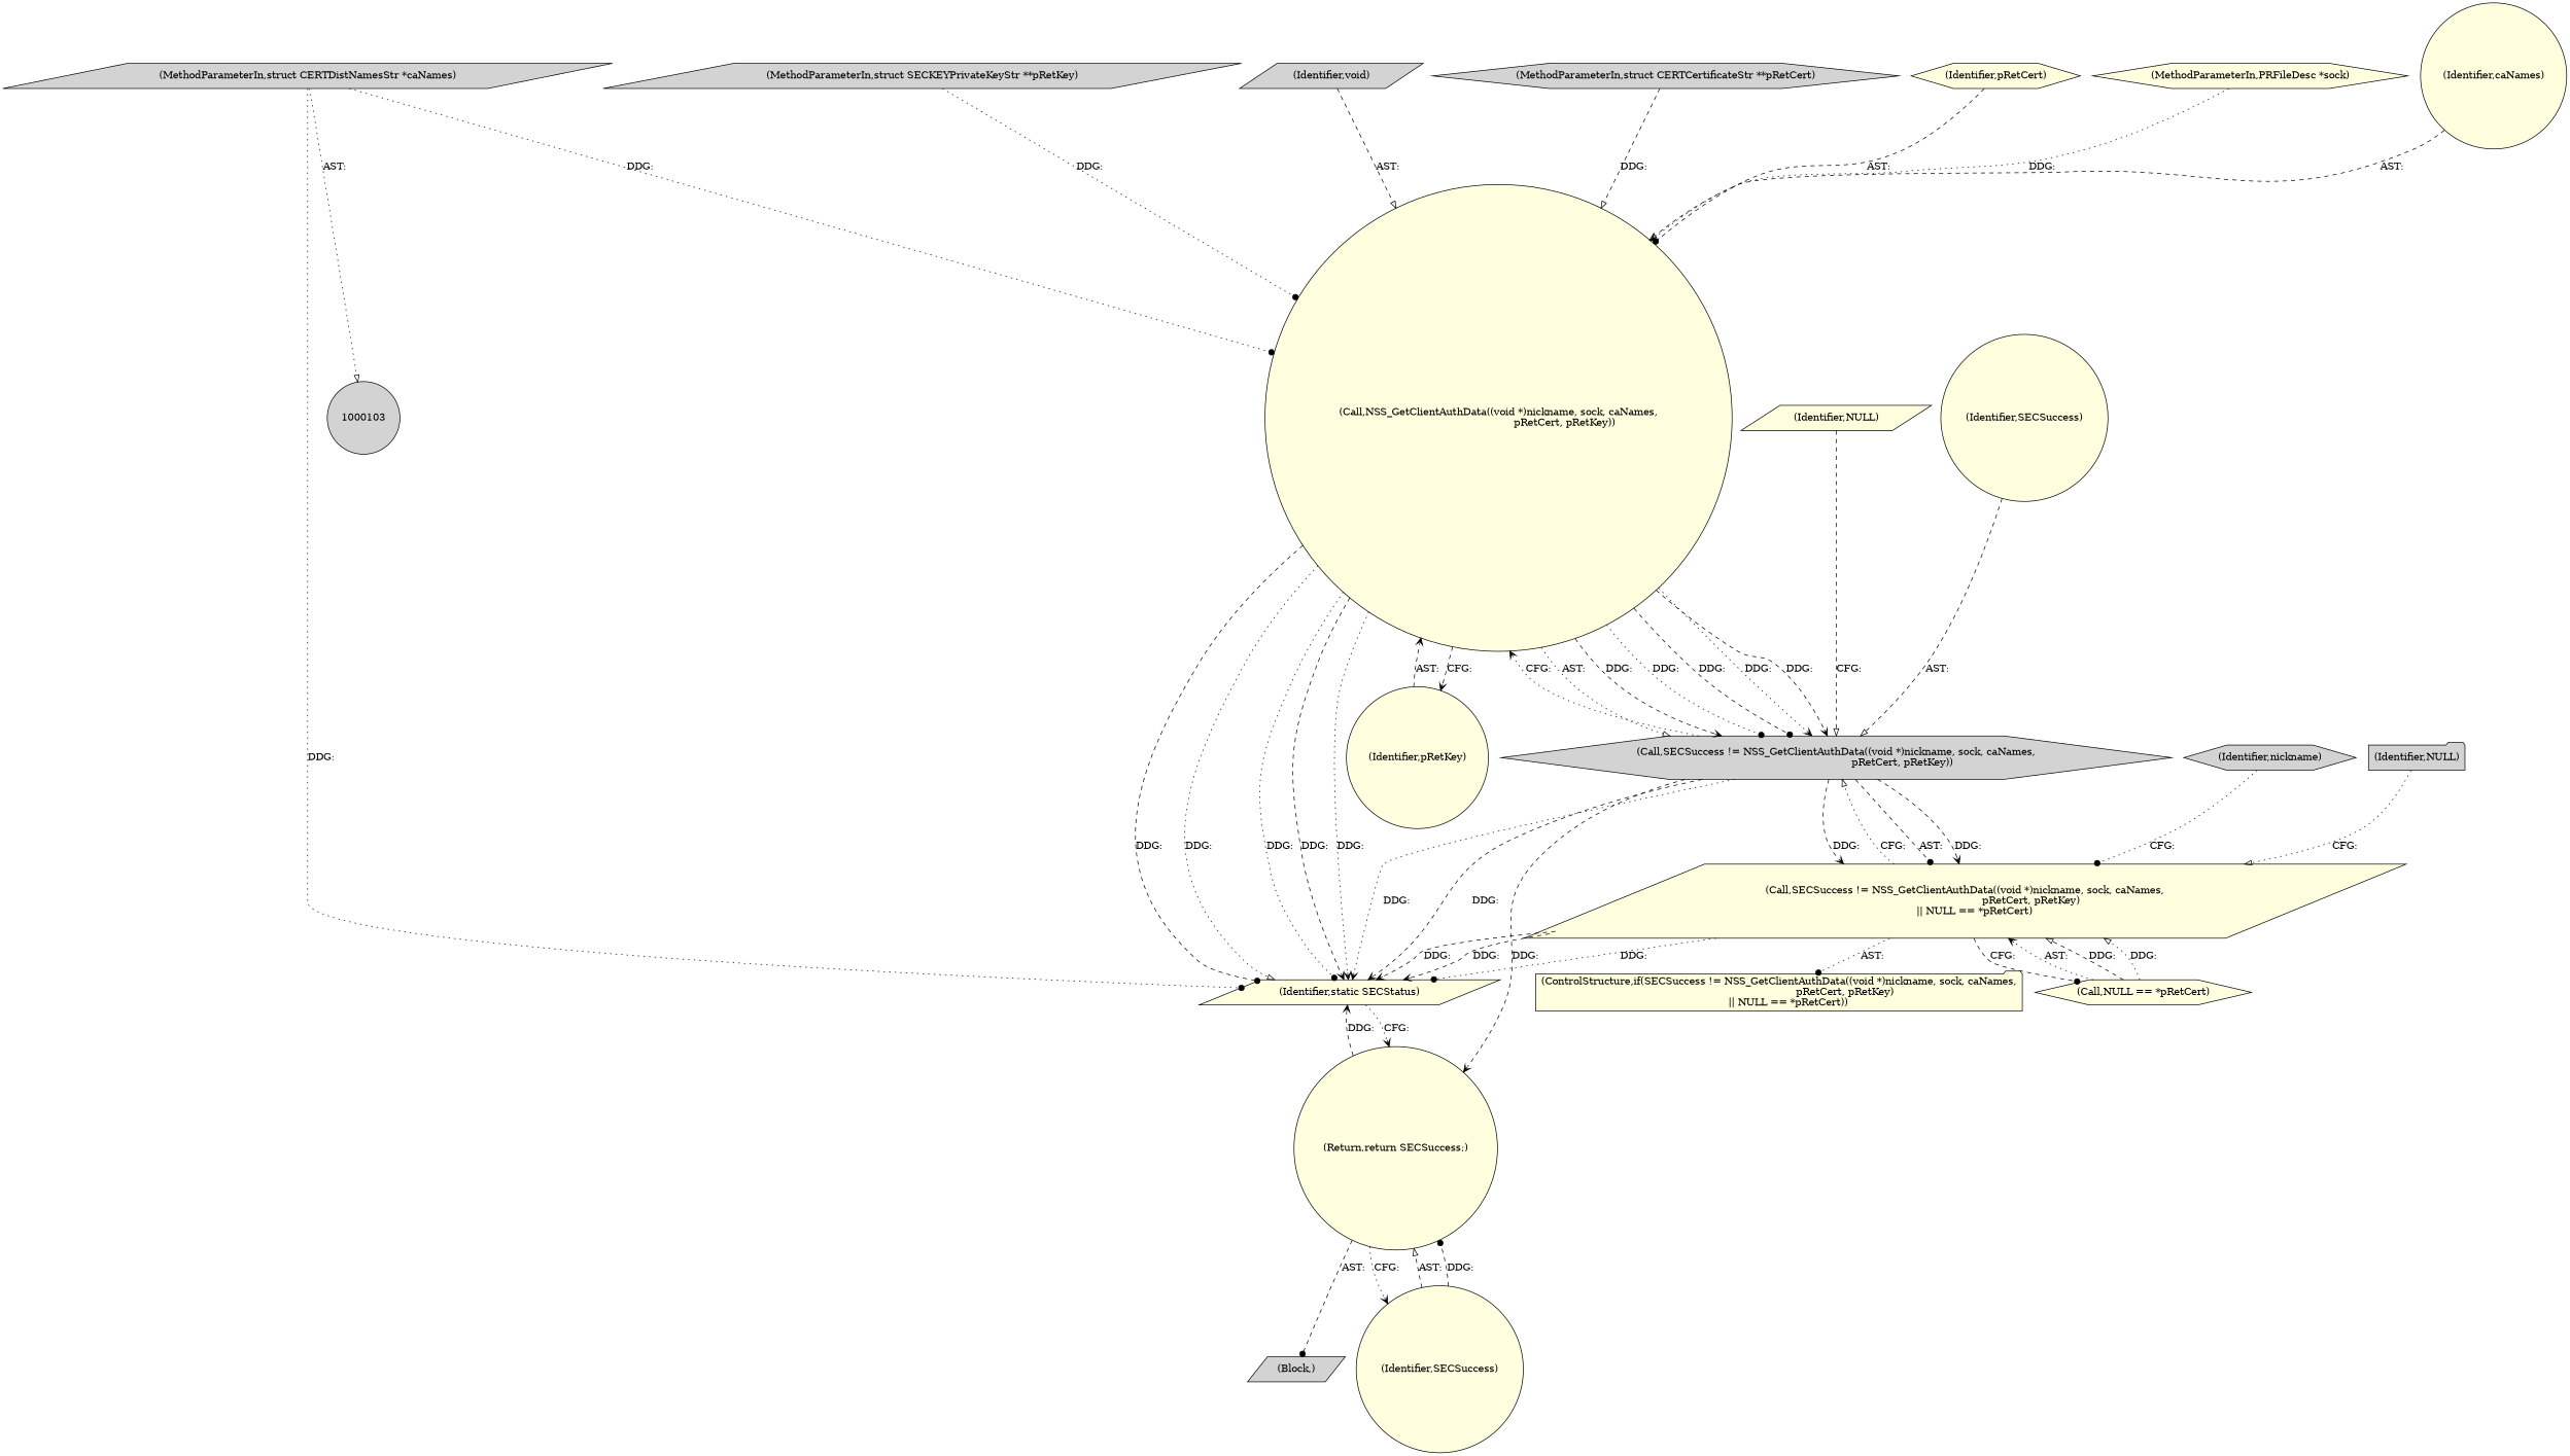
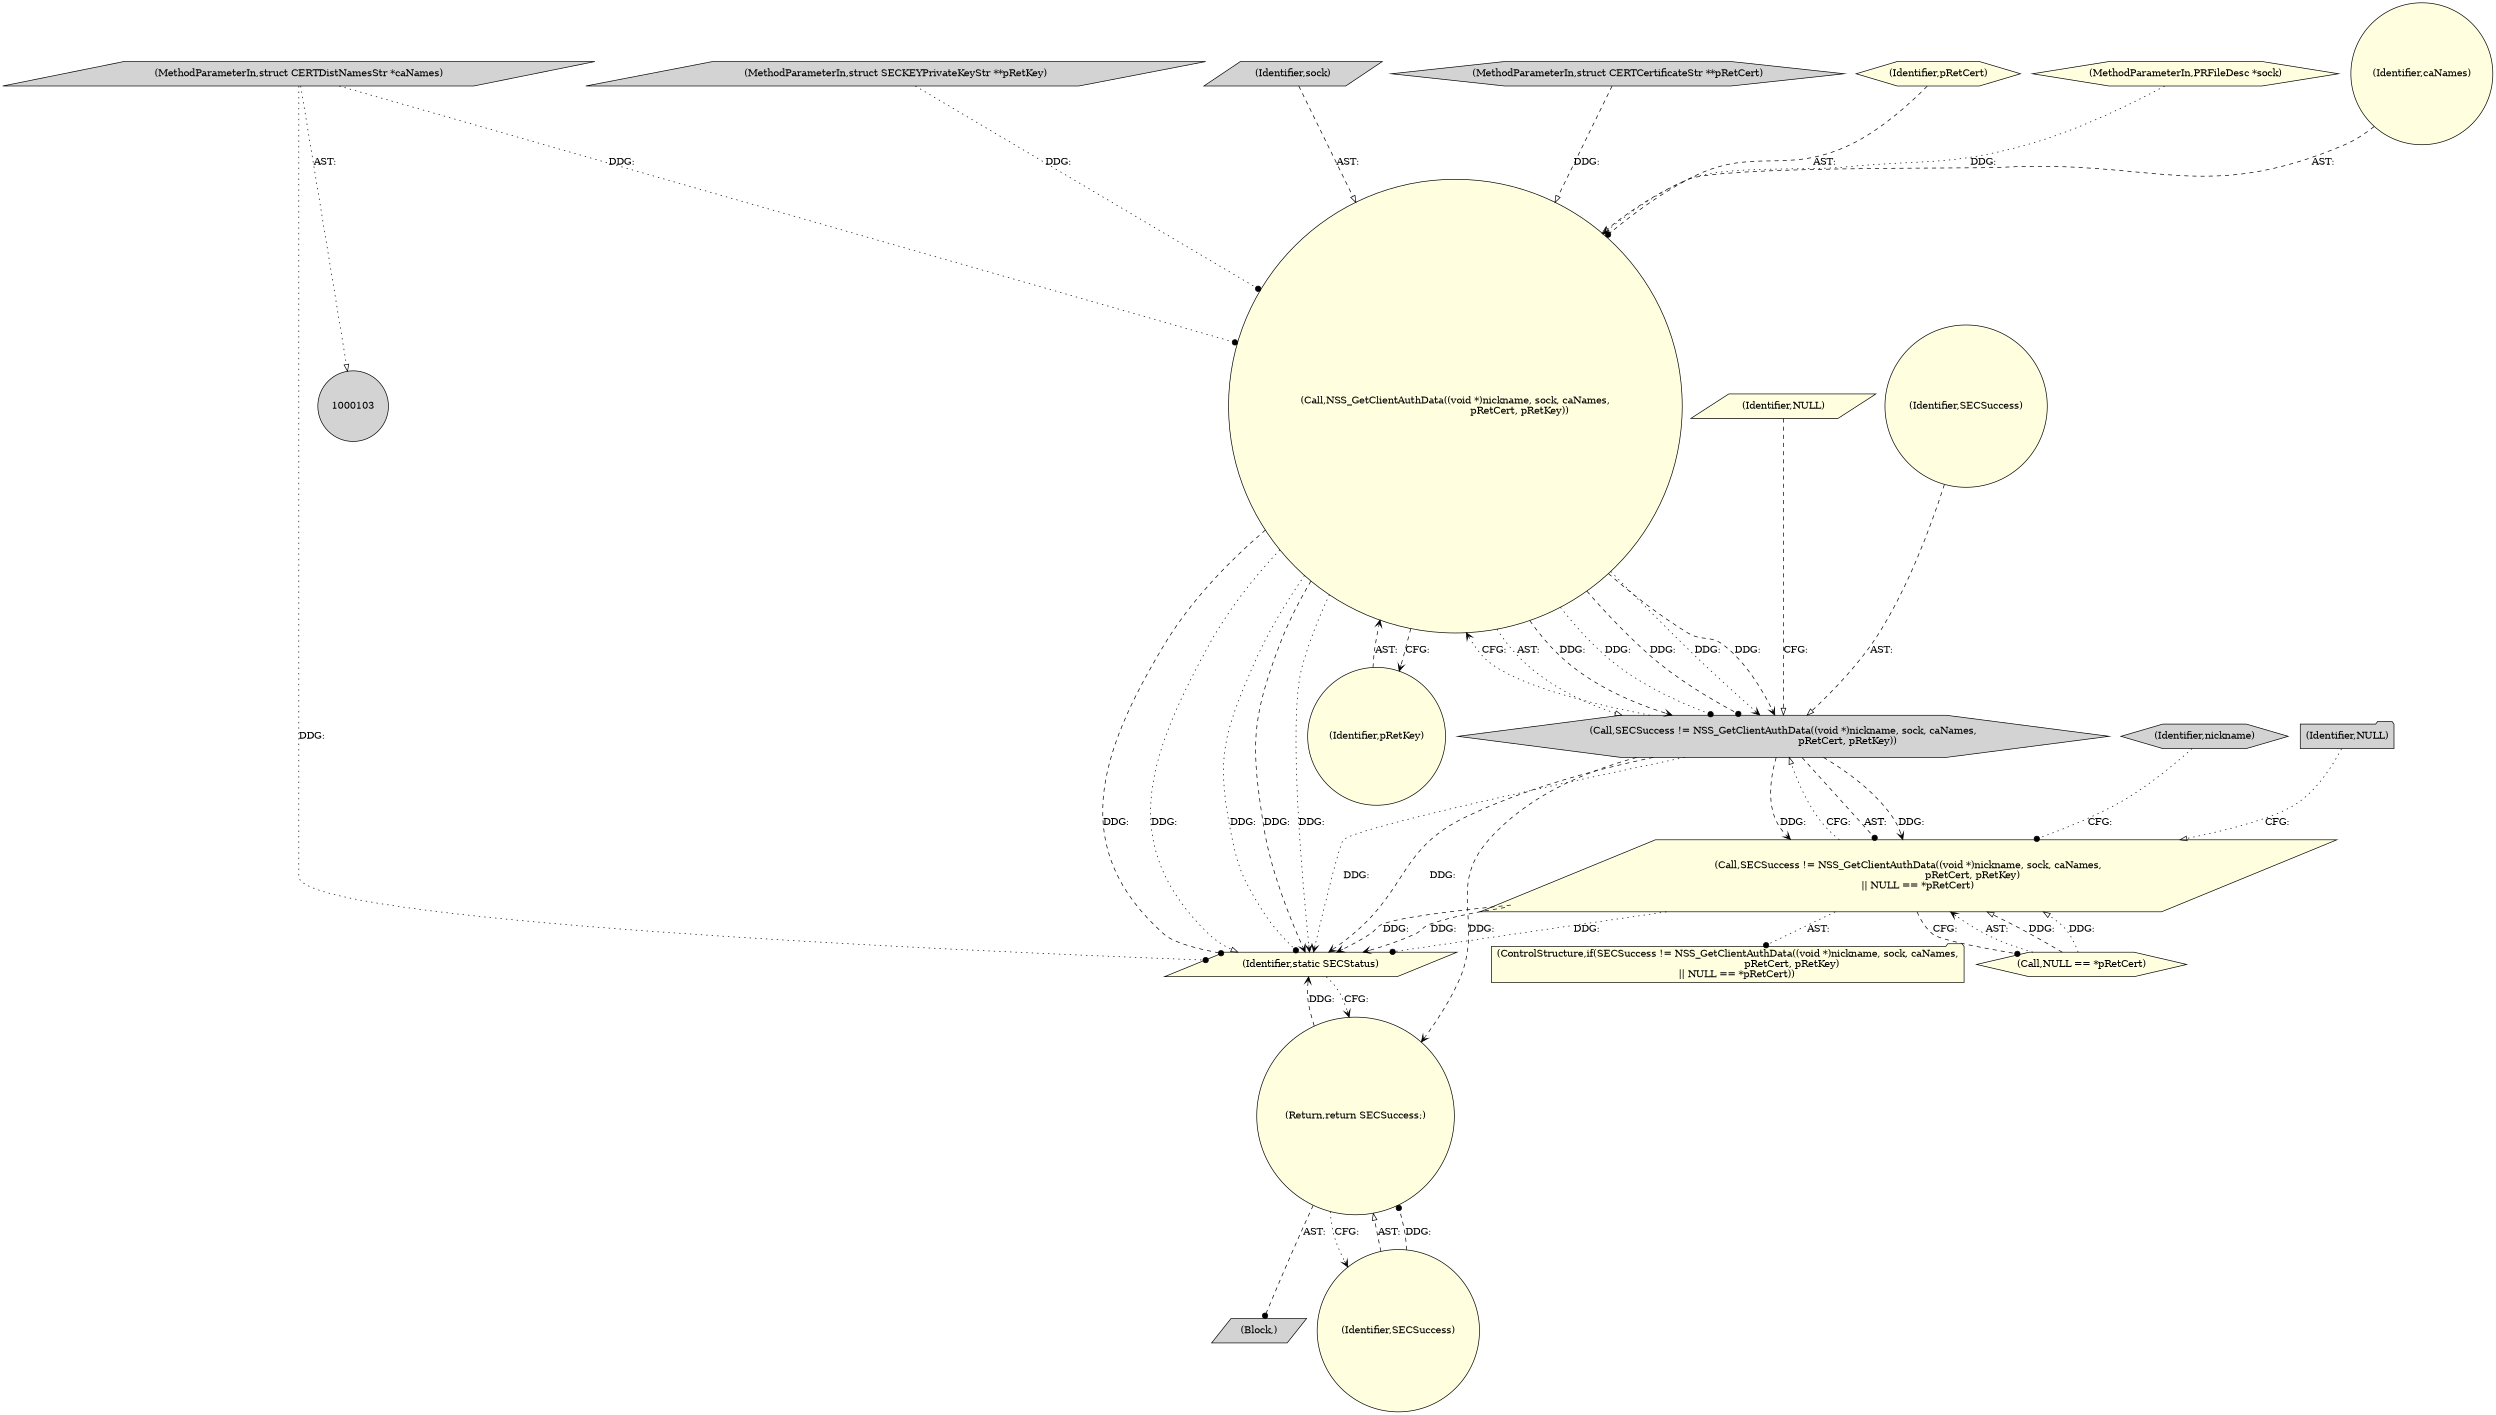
  digraph {
    node [fillcolor=lightyellow shape=parallelogram style=filled]
    edge [arrowhead=vee style=dashed]
    n1 [fillcolor=lightgrey label="(MethodParameterIn,struct CERTDistNamesStr *caNames)"]
    n2 [label="(Call,NSS_GetClientAuthData((void *)nickname, sock, caNames,\n                                          pRetCert, pRetKey))" shape=circle]
    n3 [label="(Identifier,static SECStatus)"]
    1000103 [fillcolor=lightgrey shape=circle]
    n5 [fillcolor=lightgrey label="(Call,SECSuccess != NSS_GetClientAuthData((void *)nickname, sock, caNames,\n                                          pRetCert, pRetKey))" shape=hexagon]
    n6 [label="(Identifier,pRetKey)" shape=circle]
    n7 [label="(Return,return SECSuccess;)" shape=circle]
    n8 [label="(Call,SECSuccess != NSS_GetClientAuthData((void *)nickname, sock, caNames,\n                                          pRetCert, pRetKey)\n      || NULL == *pRetCert)"]
    n9 [label="(ControlStructure,if(SECSuccess != NSS_GetClientAuthData((void *)nickname, sock, caNames,\n                                          pRetCert, pRetKey)\n      || NULL == *pRetCert))" shape=folder]
    n10 [label="(Call,NULL == *pRetCert)" shape=hexagon]
    n11 [fillcolor=lightgrey label="(Block,)"]
    n12 [label="(Identifier,SECSuccess)" shape=circle]
    n13 [label="(Identifier,NULL)"]
    n14 [label="(Identifier,pRetCert)" shape=hexagon]
    n15 [label="(MethodParameterIn,PRFileDesc *sock)" shape=hexagon]
    n16 [label="(Identifier,caNames)" shape=circle]
    n17 [fillcolor=lightgrey label="(MethodParameterIn,struct SECKEYPrivateKeyStr **pRetKey)"]
    n18 [label="(Identifier,SECSuccess)" shape=circle]
-   n19 [fillcolor=lightgrey label="(Identifier,void)"]
+   n19 [fillcolor=lightgrey label="(Identifier,sock)"]
    n20 [fillcolor=lightgrey label="(MethodParameterIn,struct CERTCertificateStr **pRetCert)" shape=hexagon]
    n21 [fillcolor=lightgrey label="(Identifier,nickname)" shape=hexagon]
    n22 [fillcolor=lightgrey label="(Identifier,NULL)" shape=folder]
    n1 -> n2 [arrowhead=dot label="DDG: " style=dotted]
    n1 -> n3 [arrowhead=dot label="DDG: " style=dotted]
    n1 -> 1000103 [arrowhead=onormal label="AST: " style=dotted]
    n2 -> n3 [label="DDG: "]
    n2 -> n3 [label="DDG: " style=dotted]
    n2 -> n3 [arrowhead=dot label="DDG: "]
    n2 -> n3 [arrowhead=onormal label="DDG: " style=dotted]
    n2 -> n3 [arrowhead=dot label="DDG: " style=dotted]
    n2 -> n5 [arrowhead=onormal label="AST: " style=dotted]
    n2 -> n5 [label="DDG: "]
    n2 -> n5 [arrowhead=dot label="DDG: " style=dotted]
    n2 -> n5 [arrowhead=dot label="DDG: "]
    n2 -> n5 [label="DDG: " style=dotted]
    n2 -> n5 [label="DDG: "]
    n2 -> n6 [label="CFG: "]
    n3 -> n7 [label="CFG: " style=dotted]
    n5 -> n2 [label="CFG: " style=dotted]
    n5 -> n3 [label="DDG: "]
    n5 -> n3 [label="DDG: " style=dotted]
    n5 -> n7 [label="DDG: "]
    n5 -> n8 [arrowhead=dot label="AST: "]
    n5 -> n8 [label="DDG: "]
    n5 -> n8 [label="DDG: "]
    n6 -> n2 [label="AST: "]
    n7 -> n3 [label="DDG: "]
    n7 -> n11 [arrowhead=dot label="AST: "]
    n7 -> n12 [label="CFG: " style=dotted]
    n8 -> n3 [label="DDG: "]
    n8 -> n3 [arrowhead=dot label="DDG: " style=dotted]
    n8 -> n3 [label="DDG: "]
    n8 -> n5 [arrowhead=onormal label="CFG: " style=dotted]
    n8 -> n9 [arrowhead=dot label="AST: " style=dotted]
    n8 -> n10 [arrowhead=dot label="CFG: "]
    n10 -> n8 [label="AST: " style=dotted]
    n10 -> n8 [arrowhead=onormal label="DDG: "]
    n10 -> n8 [arrowhead=onormal label="DDG: " style=dotted]
    n12 -> n7 [arrowhead=onormal label="AST: "]
    n12 -> n7 [arrowhead=dot label="DDG: "]
    n13 -> n5 [arrowhead=onormal label="CFG: "]
    n14 -> n2 [arrowhead=dot label="AST: "]
    n15 -> n2 [label="DDG: " style=dotted]
    n16 -> n2 [arrowhead=onormal label="AST: "]
    n17 -> n2 [arrowhead=dot label="DDG: " style=dotted]
    n18 -> n5 [arrowhead=onormal label="AST: "]
    n19 -> n2 [arrowhead=onormal label="AST: "]
    n20 -> n2 [arrowhead=onormal label="DDG: "]
    n21 -> n8 [arrowhead=dot label="CFG: " style=dotted]
    n22 -> n8 [arrowhead=onormal label="CFG: " style=dotted]
  }
